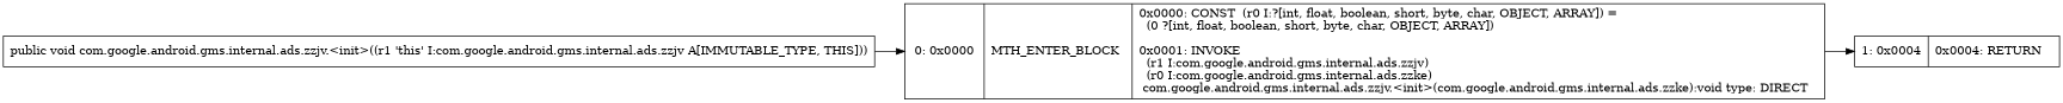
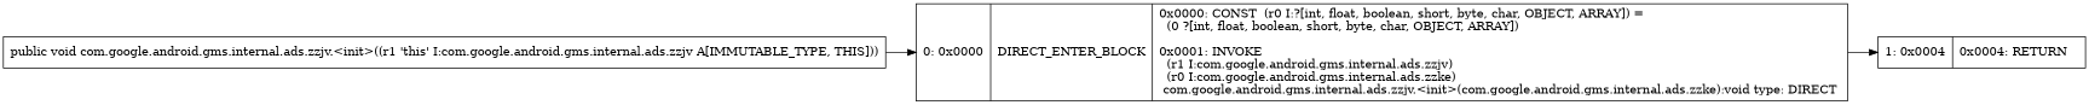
  digraph {
    rankdir=LR
    node [shape=record]
-   n1 [label="{0\:\ 0x0000|MTH_ENTER_BLOCK\l|0x0000: CONST  (r0 I:?[int, float, boolean, short, byte, char, OBJECT, ARRAY]) = \l  (0 ?[int, float, boolean, short, byte, char, OBJECT, ARRAY])\l \l0x0001: INVOKE  \l  (r1 I:com.google.android.gms.internal.ads.zzjv)\l  (r0 I:com.google.android.gms.internal.ads.zzke)\l com.google.android.gms.internal.ads.zzjv.\<init\>(com.google.android.gms.internal.ads.zzke):void type: DIRECT \l}"]
+   n1 [label="{0\:\ 0x0000|DIRECT_ENTER_BLOCK\l|0x0000: CONST  (r0 I:?[int, float, boolean, short, byte, char, OBJECT, ARRAY]) = \l  (0 ?[int, float, boolean, short, byte, char, OBJECT, ARRAY])\l \l0x0001: INVOKE  \l  (r1 I:com.google.android.gms.internal.ads.zzjv)\l  (r0 I:com.google.android.gms.internal.ads.zzke)\l com.google.android.gms.internal.ads.zzjv.\<init\>(com.google.android.gms.internal.ads.zzke):void type: DIRECT \l}"]
    n2 [label="{1\:\ 0x0004|0x0004: RETURN   \l}"]
    n3 [label="{public void com.google.android.gms.internal.ads.zzjv.\<init\>((r1 'this' I:com.google.android.gms.internal.ads.zzjv A[IMMUTABLE_TYPE, THIS])) }"]
    n1 -> n2
    n3 -> n1
  }
